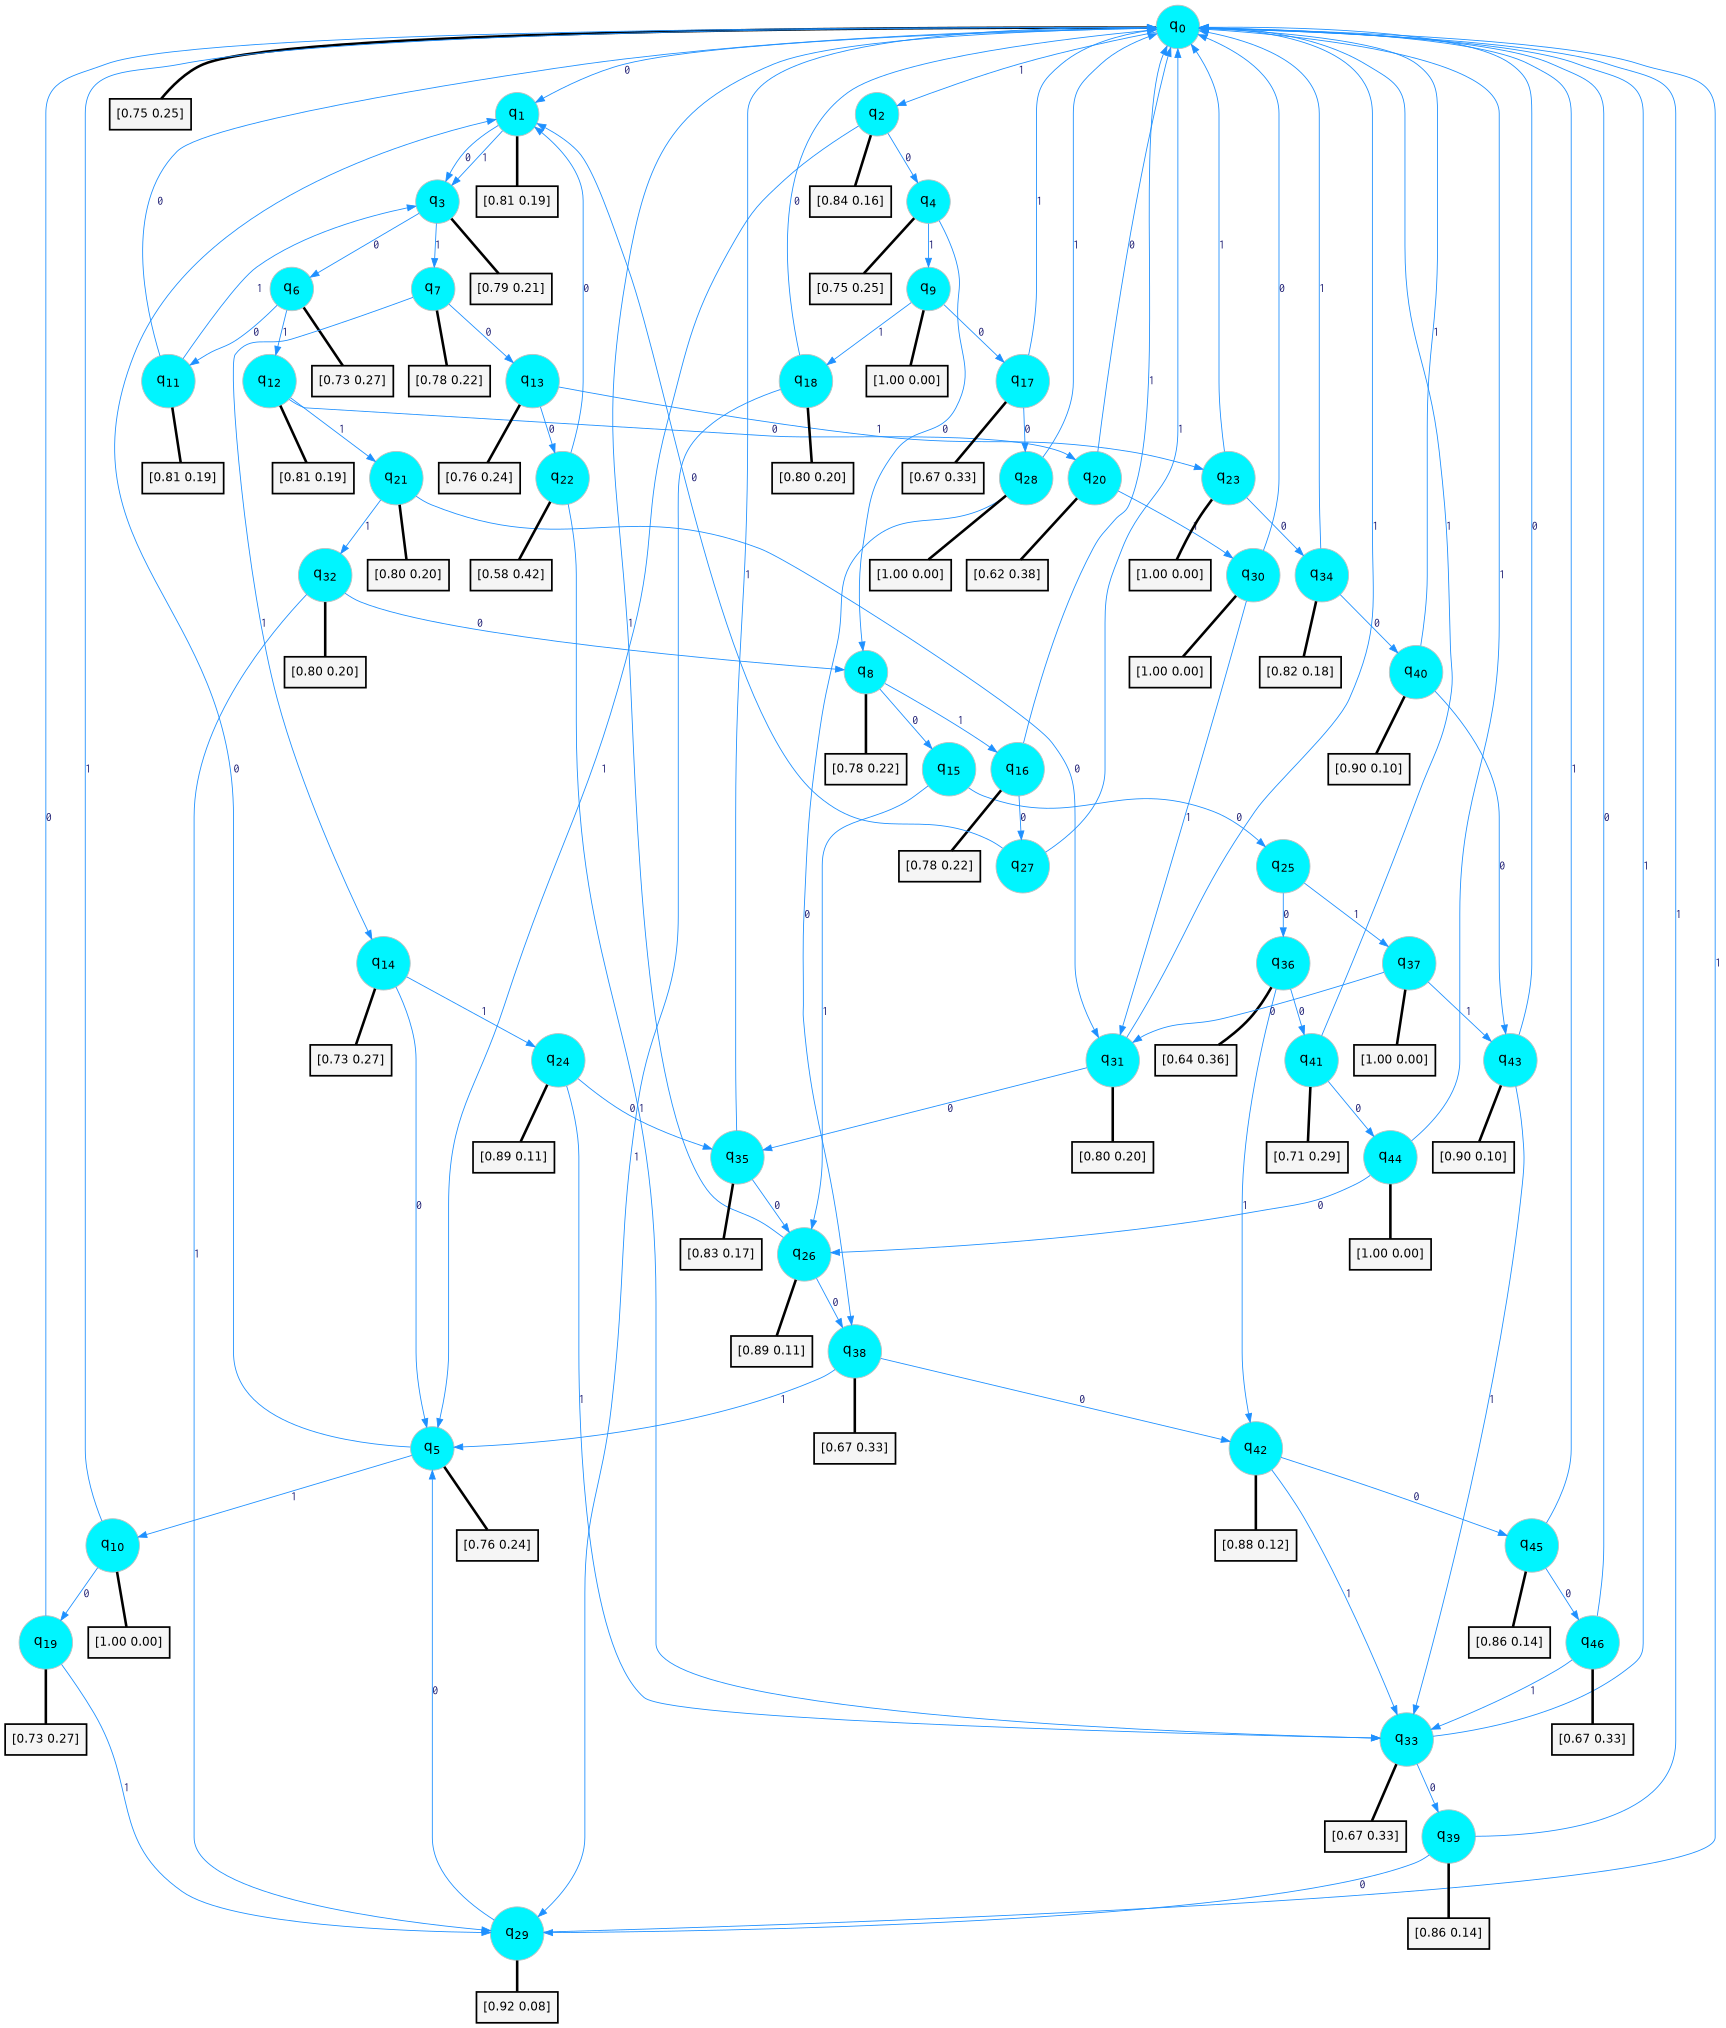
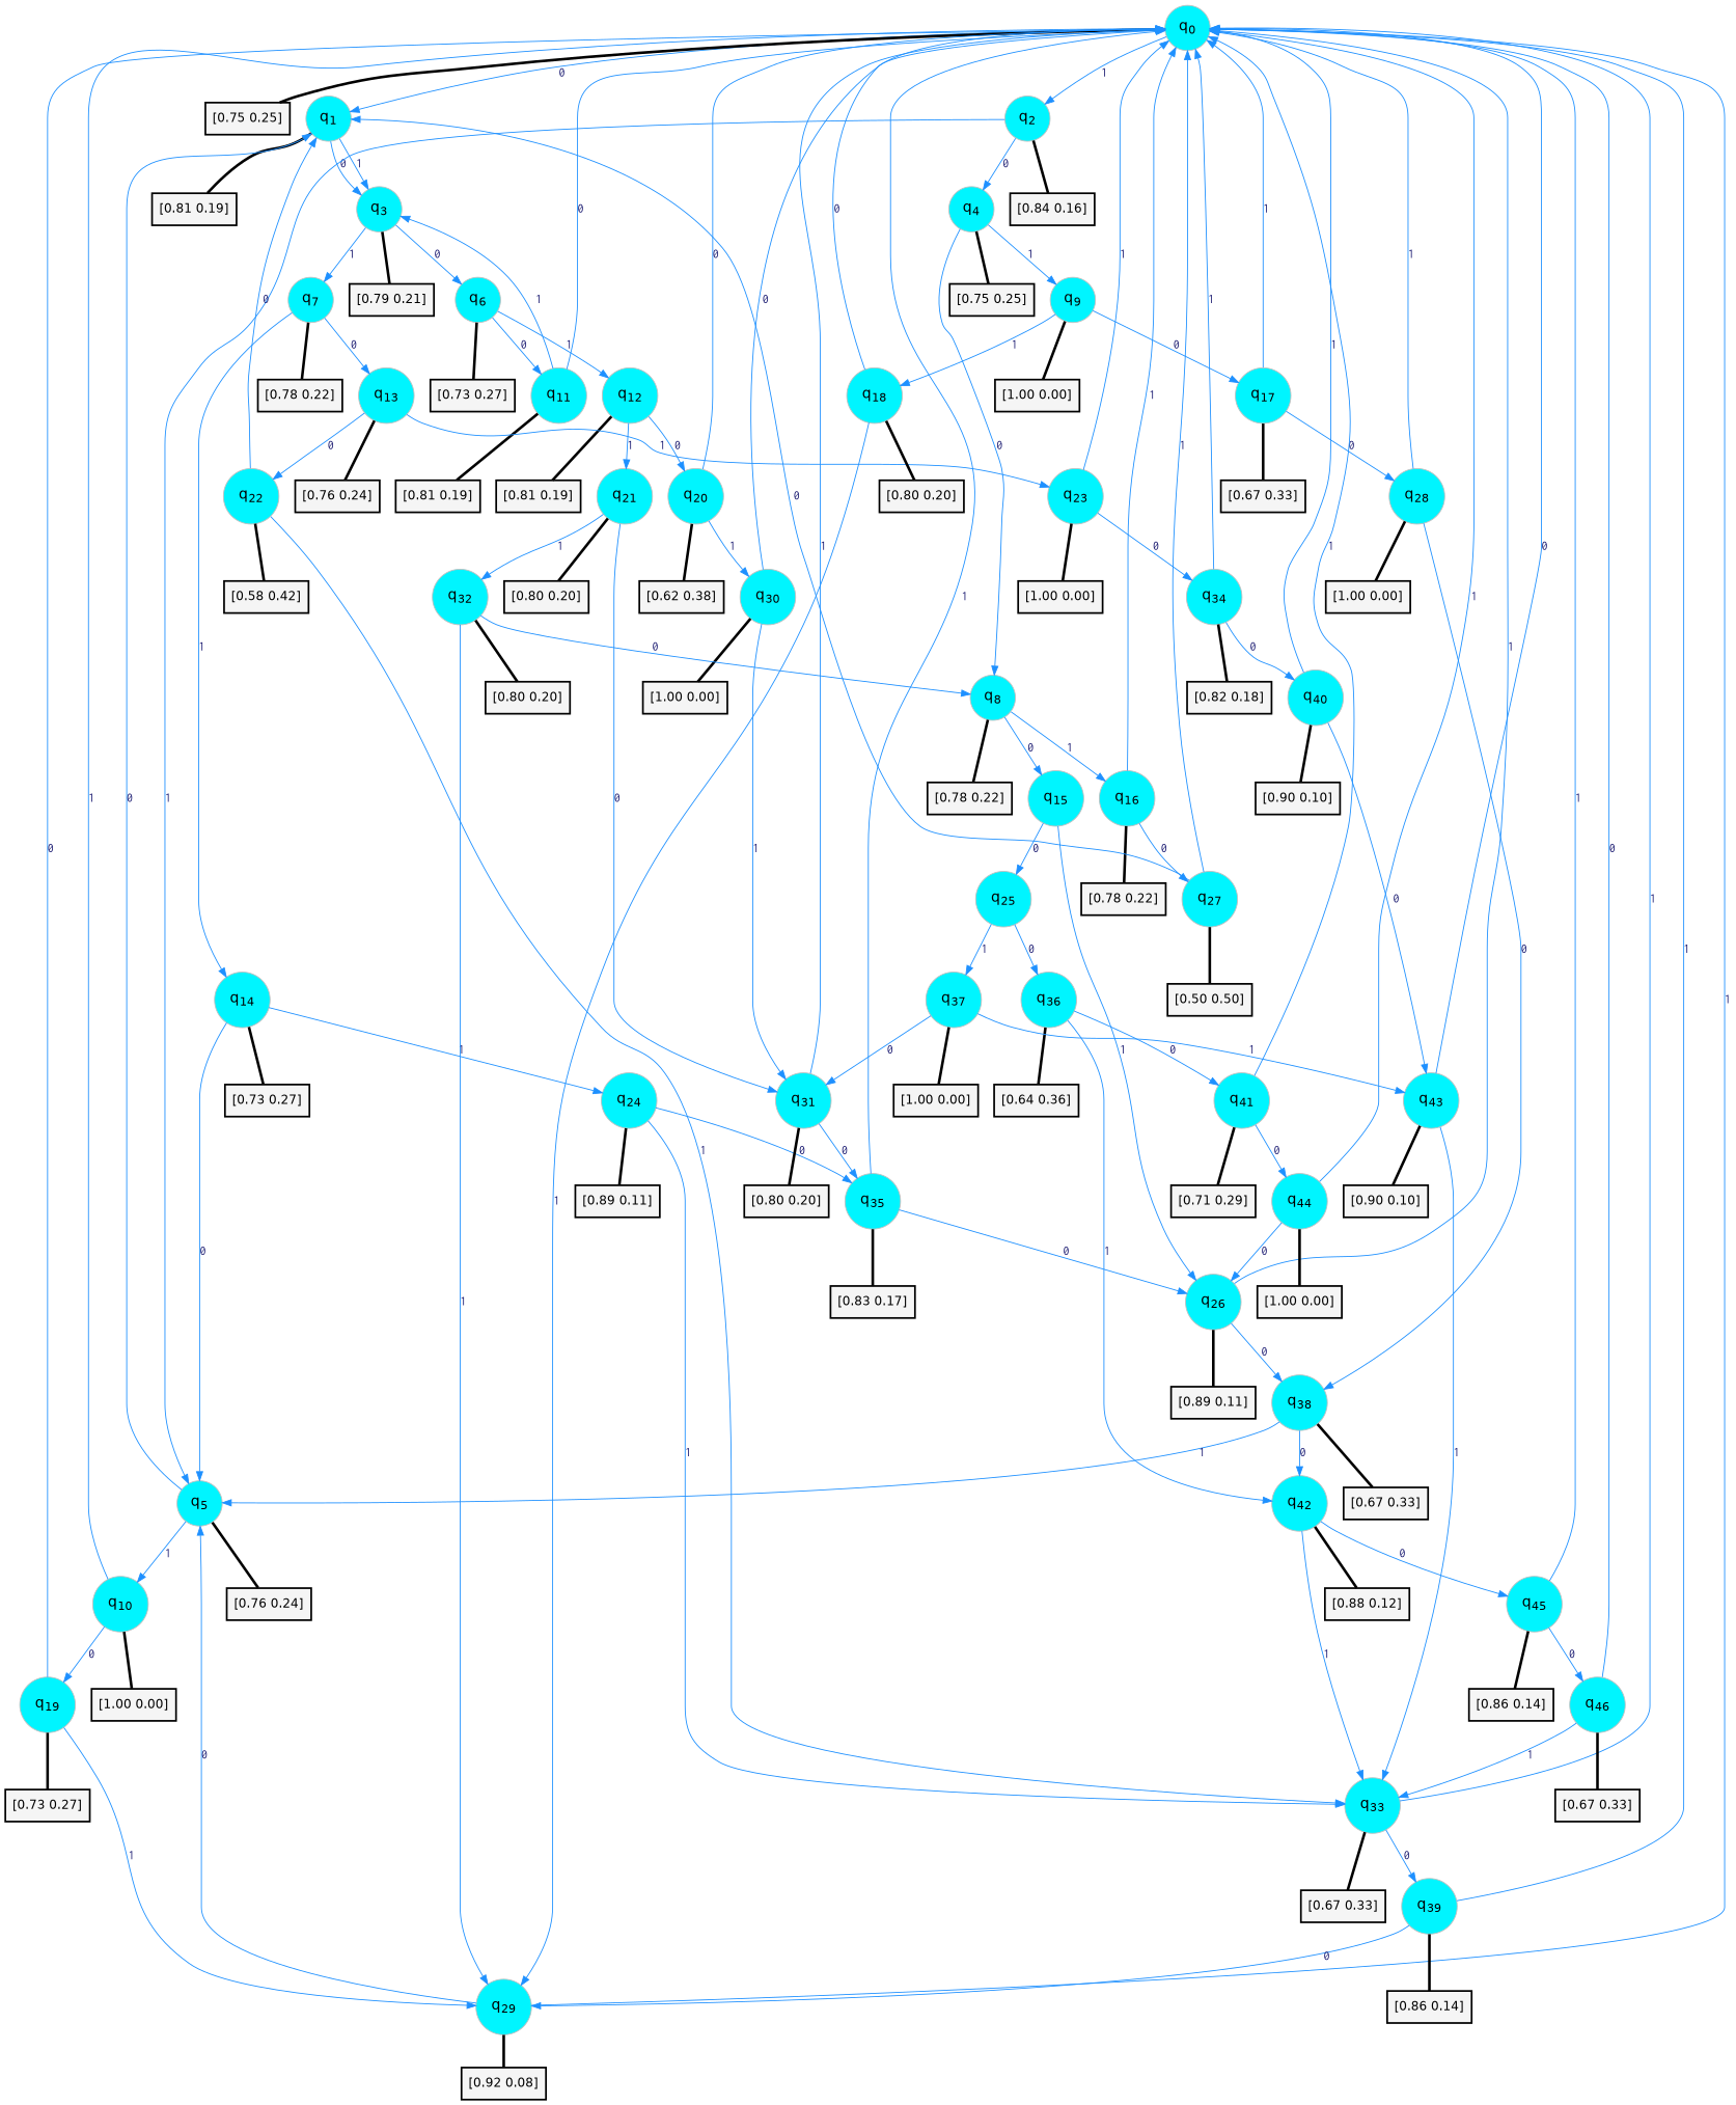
  digraph {
    rankdir=TD
    node [color=gray fillcolor=turquoise1 fontcolor=black fontname=Helvetica fontsize=16 fontweight=bold shape=circle style=filled]
    edge [arrowsize=1 color=dodgerblue1 fontcolor=midnightblue fontname=courier fontweight=bold penwidth=1 style=solid weight=20]
    n1 [label=<q<SUB>0</SUB>>]
    n2 [label=<q<SUB>1</SUB>>]
    n3 [label=<q<SUB>2</SUB>>]
    n4 [color=black fillcolor=whitesmoke fontsize=14 label="[0.75 0.25]" penwidth=2 shape=box]
    n5 [label=<q<SUB>3</SUB>>]
    n6 [color=black fillcolor=whitesmoke fontsize=14 label="[0.81 0.19]" penwidth=2 shape=box]
    n7 [label=<q<SUB>4</SUB>>]
    n8 [label=<q<SUB>5</SUB>>]
    n9 [color=black fillcolor=whitesmoke fontsize=14 label="[0.84 0.16]" penwidth=2 shape=box]
    n10 [label=<q<SUB>6</SUB>>]
    n11 [label=<q<SUB>7</SUB>>]
    n12 [color=black fillcolor=whitesmoke fontsize=14 label="[0.79 0.21]" penwidth=2 shape=box]
    n13 [label=<q<SUB>8</SUB>>]
    n14 [label=<q<SUB>9</SUB>>]
    n15 [color=black fillcolor=whitesmoke fontsize=14 label="[0.75 0.25]" penwidth=2 shape=box]
    n16 [label=<q<SUB>10</SUB>>]
    n17 [color=black fillcolor=whitesmoke fontsize=14 label="[0.76 0.24]" penwidth=2 shape=box]
    n18 [label=<q<SUB>11</SUB>>]
    n19 [label=<q<SUB>12</SUB>>]
    n20 [color=black fillcolor=whitesmoke fontsize=14 label="[0.73 0.27]" penwidth=2 shape=box]
    n21 [label=<q<SUB>13</SUB>>]
    n22 [label=<q<SUB>14</SUB>>]
    n23 [color=black fillcolor=whitesmoke fontsize=14 label="[0.78 0.22]" penwidth=2 shape=box]
    n24 [label=<q<SUB>15</SUB>>]
    n25 [label=<q<SUB>16</SUB>>]
    n26 [color=black fillcolor=whitesmoke fontsize=14 label="[0.78 0.22]" penwidth=2 shape=box]
    n27 [label=<q<SUB>17</SUB>>]
    n28 [label=<q<SUB>18</SUB>>]
    n29 [color=black fillcolor=whitesmoke fontsize=14 label="[1.00 0.00]" penwidth=2 shape=box]
    n30 [label=<q<SUB>19</SUB>>]
    n31 [color=black fillcolor=whitesmoke fontsize=14 label="[1.00 0.00]" penwidth=2 shape=box]
    n32 [color=black fillcolor=whitesmoke fontsize=14 label="[0.81 0.19]" penwidth=2 shape=box]
    n33 [label=<q<SUB>20</SUB>>]
    n34 [label=<q<SUB>21</SUB>>]
    n35 [color=black fillcolor=whitesmoke fontsize=14 label="[0.81 0.19]" penwidth=2 shape=box]
    n36 [label=<q<SUB>22</SUB>>]
    n37 [label=<q<SUB>23</SUB>>]
    n38 [color=black fillcolor=whitesmoke fontsize=14 label="[0.76 0.24]" penwidth=2 shape=box]
    n39 [label=<q<SUB>24</SUB>>]
    n40 [color=black fillcolor=whitesmoke fontsize=14 label="[0.73 0.27]" penwidth=2 shape=box]
    n41 [label=<q<SUB>25</SUB>>]
    n42 [label=<q<SUB>26</SUB>>]
    n43 [label=<q<SUB>27</SUB>>]
    n44 [color=black fillcolor=whitesmoke fontsize=14 label="[0.78 0.22]" penwidth=2 shape=box]
    n45 [label=<q<SUB>28</SUB>>]
    n46 [color=black fillcolor=whitesmoke fontsize=14 label="[0.67 0.33]" penwidth=2 shape=box]
    n47 [label=<q<SUB>29</SUB>>]
    n48 [color=black fillcolor=whitesmoke fontsize=14 label="[0.80 0.20]" penwidth=2 shape=box]
    n49 [color=black fillcolor=whitesmoke fontsize=14 label="[0.73 0.27]" penwidth=2 shape=box]
    n50 [label=<q<SUB>30</SUB>>]
    n51 [color=black fillcolor=whitesmoke fontsize=14 label="[0.62 0.38]" penwidth=2 shape=box]
    n52 [label=<q<SUB>31</SUB>>]
    n53 [label=<q<SUB>32</SUB>>]
    n54 [color=black fillcolor=whitesmoke fontsize=14 label="[0.80 0.20]" penwidth=2 shape=box]
    n55 [label=<q<SUB>33</SUB>>]
    n56 [color=black fillcolor=whitesmoke fontsize=14 label="[0.58 0.42]" penwidth=2 shape=box]
    n57 [label=<q<SUB>34</SUB>>]
    n58 [color=black fillcolor=whitesmoke fontsize=14 label="[1.00 0.00]" penwidth=2 shape=box]
    n59 [label=<q<SUB>35</SUB>>]
    n60 [color=black fillcolor=whitesmoke fontsize=14 label="[0.89 0.11]" penwidth=2 shape=box]
    n61 [label=<q<SUB>36</SUB>>]
    n62 [label=<q<SUB>37</SUB>>]
    n63 [label=<q<SUB>38</SUB>>]
    n64 [color=black fillcolor=whitesmoke fontsize=14 label="[0.89 0.11]" penwidth=2 shape=box]
+   n65 [color=black fillcolor=whitesmoke fontsize=14 label="[0.50 0.50]" penwidth=2 shape=box]
    n66 [color=black fillcolor=whitesmoke fontsize=14 label="[1.00 0.00]" penwidth=2 shape=box]
    n67 [color=black fillcolor=whitesmoke fontsize=14 label="[0.92 0.08]" penwidth=2 shape=box]
    n68 [color=black fillcolor=whitesmoke fontsize=14 label="[1.00 0.00]" penwidth=2 shape=box]
    n69 [color=black fillcolor=whitesmoke fontsize=14 label="[0.80 0.20]" penwidth=2 shape=box]
    n70 [color=black fillcolor=whitesmoke fontsize=14 label="[0.80 0.20]" penwidth=2 shape=box]
    n71 [label=<q<SUB>39</SUB>>]
    n72 [color=black fillcolor=whitesmoke fontsize=14 label="[0.67 0.33]" penwidth=2 shape=box]
    n73 [label=<q<SUB>40</SUB>>]
    n74 [color=black fillcolor=whitesmoke fontsize=14 label="[0.82 0.18]" penwidth=2 shape=box]
    n75 [color=black fillcolor=whitesmoke fontsize=14 label="[0.83 0.17]" penwidth=2 shape=box]
    n76 [label=<q<SUB>41</SUB>>]
    n77 [label=<q<SUB>42</SUB>>]
    n78 [color=black fillcolor=whitesmoke fontsize=14 label="[0.64 0.36]" penwidth=2 shape=box]
    n79 [label=<q<SUB>43</SUB>>]
    n80 [color=black fillcolor=whitesmoke fontsize=14 label="[1.00 0.00]" penwidth=2 shape=box]
    n81 [color=black fillcolor=whitesmoke fontsize=14 label="[0.67 0.33]" penwidth=2 shape=box]
    n82 [color=black fillcolor=whitesmoke fontsize=14 label="[0.86 0.14]" penwidth=2 shape=box]
    n83 [color=black fillcolor=whitesmoke fontsize=14 label="[0.90 0.10]" penwidth=2 shape=box]
    n84 [label=<q<SUB>44</SUB>>]
    n85 [color=black fillcolor=whitesmoke fontsize=14 label="[0.71 0.29]" penwidth=2 shape=box]
    n86 [label=<q<SUB>45</SUB>>]
    n87 [color=black fillcolor=whitesmoke fontsize=14 label="[0.88 0.12]" penwidth=2 shape=box]
    n88 [color=black fillcolor=whitesmoke fontsize=14 label="[0.90 0.10]" penwidth=2 shape=box]
    n89 [color=black fillcolor=whitesmoke fontsize=14 label="[1.00 0.00]" penwidth=2 shape=box]
    n90 [label=<q<SUB>46</SUB>>]
    n91 [color=black fillcolor=whitesmoke fontsize=14 label="[0.86 0.14]" penwidth=2 shape=box]
    n92 [color=black fillcolor=whitesmoke fontsize=14 label="[0.67 0.33]" penwidth=2 shape=box]
    n1 -> n2 [label=0]
    n1 -> n3 [label=1]
    n1 -> n4 [arrowhead=none color=black penwidth=3]
    n2 -> n5 [label=0]
    n2 -> n5 [label=1]
    n2 -> n6 [arrowhead=none color=black penwidth=3]
    n3 -> n7 [label=0]
    n3 -> n8 [label=1]
    n3 -> n9 [arrowhead=none color=black penwidth=3]
    n5 -> n10 [label=0]
    n5 -> n11 [label=1]
    n5 -> n12 [arrowhead=none color=black penwidth=3]
    n7 -> n13 [label=0]
    n7 -> n14 [label=1]
    n7 -> n15 [arrowhead=none color=black penwidth=3]
    n8 -> n2 [label=0]
    n8 -> n16 [label=1]
    n8 -> n17 [arrowhead=none color=black penwidth=3]
    n10 -> n18 [label=0]
    n10 -> n19 [label=1]
    n10 -> n20 [arrowhead=none color=black penwidth=3]
    n11 -> n21 [label=0]
    n11 -> n22 [label=1]
    n11 -> n23 [arrowhead=none color=black penwidth=3]
    n13 -> n24 [label=0]
    n13 -> n25 [label=1]
    n13 -> n26 [arrowhead=none color=black penwidth=3]
    n14 -> n27 [label=0]
    n14 -> n28 [label=1]
    n14 -> n29 [arrowhead=none color=black penwidth=3]
    n16 -> n1 [label=1]
    n16 -> n30 [label=0]
    n16 -> n31 [arrowhead=none color=black penwidth=3]
    n18 -> n1 [label=0]
    n18 -> n5 [label=1]
    n18 -> n32 [arrowhead=none color=black penwidth=3]
    n19 -> n33 [label=0]
    n19 -> n34 [label=1]
    n19 -> n35 [arrowhead=none color=black penwidth=3]
    n21 -> n36 [label=0]
    n21 -> n37 [label=1]
    n21 -> n38 [arrowhead=none color=black penwidth=3]
    n22 -> n8 [label=0]
    n22 -> n39 [label=1]
    n22 -> n40 [arrowhead=none color=black penwidth=3]
    n24 -> n41 [label=0]
    n24 -> n42 [label=1]
    n25 -> n1 [label=1]
    n25 -> n43 [label=0]
    n25 -> n44 [arrowhead=none color=black penwidth=3]
    n27 -> n1 [label=1]
    n27 -> n45 [label=0]
    n27 -> n46 [arrowhead=none color=black penwidth=3]
    n28 -> n1 [label=0]
    n28 -> n47 [label=1]
    n28 -> n48 [arrowhead=none color=black penwidth=3]
    n30 -> n1 [label=0]
    n30 -> n47 [label=1]
    n30 -> n49 [arrowhead=none color=black penwidth=3]
    n33 -> n1 [label=0]
    n33 -> n50 [label=1]
    n33 -> n51 [arrowhead=none color=black penwidth=3]
    n34 -> n52 [label=0]
    n34 -> n53 [label=1]
    n34 -> n54 [arrowhead=none color=black penwidth=3]
    n36 -> n2 [label=0]
    n36 -> n55 [label=1]
    n36 -> n56 [arrowhead=none color=black penwidth=3]
    n37 -> n1 [label=1]
    n37 -> n57 [label=0]
    n37 -> n58 [arrowhead=none color=black penwidth=3]
    n39 -> n55 [label=1]
    n39 -> n59 [label=0]
    n39 -> n60 [arrowhead=none color=black penwidth=3]
    n41 -> n61 [label=0]
    n41 -> n62 [label=1]
    n42 -> n1 [label=1]
    n42 -> n63 [label=0]
    n42 -> n64 [arrowhead=none color=black penwidth=3]
    n43 -> n1 [label=1]
    n43 -> n2 [label=0]
+   n43 -> n65 [arrowhead=none color=black penwidth=3]
    n45 -> n1 [label=1]
    n45 -> n63 [label=0]
    n45 -> n66 [arrowhead=none color=black penwidth=3]
    n47 -> n1 [label=1]
    n47 -> n8 [label=0]
    n47 -> n67 [arrowhead=none color=black penwidth=3]
    n50 -> n1 [label=0]
    n50 -> n52 [label=1]
    n50 -> n68 [arrowhead=none color=black penwidth=3]
    n52 -> n1 [label=1]
    n52 -> n59 [label=0]
    n52 -> n69 [arrowhead=none color=black penwidth=3]
    n53 -> n13 [label=0]
    n53 -> n47 [label=1]
    n53 -> n70 [arrowhead=none color=black penwidth=3]
    n55 -> n1 [label=1]
    n55 -> n71 [label=0]
    n55 -> n72 [arrowhead=none color=black penwidth=3]
    n57 -> n1 [label=1]
    n57 -> n73 [label=0]
    n57 -> n74 [arrowhead=none color=black penwidth=3]
    n59 -> n1 [label=1]
    n59 -> n42 [label=0]
    n59 -> n75 [arrowhead=none color=black penwidth=3]
    n61 -> n76 [label=0]
    n61 -> n77 [label=1]
    n61 -> n78 [arrowhead=none color=black penwidth=3]
    n62 -> n52 [label=0]
    n62 -> n79 [label=1]
    n62 -> n80 [arrowhead=none color=black penwidth=3]
    n63 -> n8 [label=1]
    n63 -> n77 [label=0]
    n63 -> n81 [arrowhead=none color=black penwidth=3]
    n71 -> n1 [label=1]
    n71 -> n47 [label=0]
    n71 -> n82 [arrowhead=none color=black penwidth=3]
    n73 -> n1 [label=1]
    n73 -> n79 [label=0]
    n73 -> n83 [arrowhead=none color=black penwidth=3]
    n76 -> n1 [label=1]
    n76 -> n84 [label=0]
    n76 -> n85 [arrowhead=none color=black penwidth=3]
    n77 -> n55 [label=1]
    n77 -> n86 [label=0]
    n77 -> n87 [arrowhead=none color=black penwidth=3]
    n79 -> n1 [label=0]
    n79 -> n55 [label=1]
    n79 -> n88 [arrowhead=none color=black penwidth=3]
    n84 -> n1 [label=1]
    n84 -> n42 [label=0]
    n84 -> n89 [arrowhead=none color=black penwidth=3]
    n86 -> n1 [label=1]
    n86 -> n90 [label=0]
    n86 -> n91 [arrowhead=none color=black penwidth=3]
    n90 -> n1 [label=0]
    n90 -> n55 [label=1]
    n90 -> n92 [arrowhead=none color=black penwidth=3]
  }
